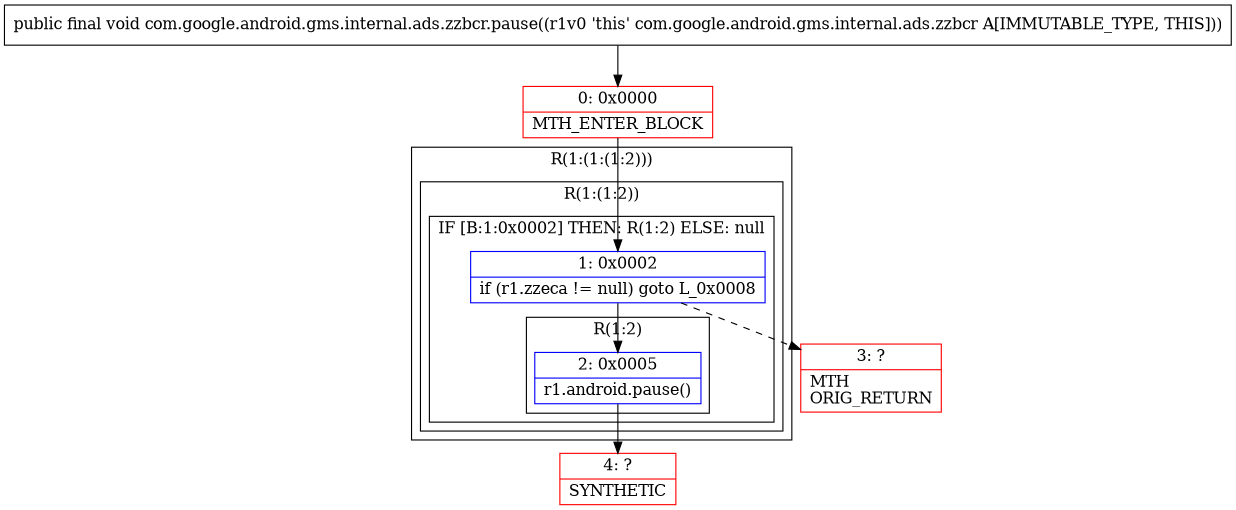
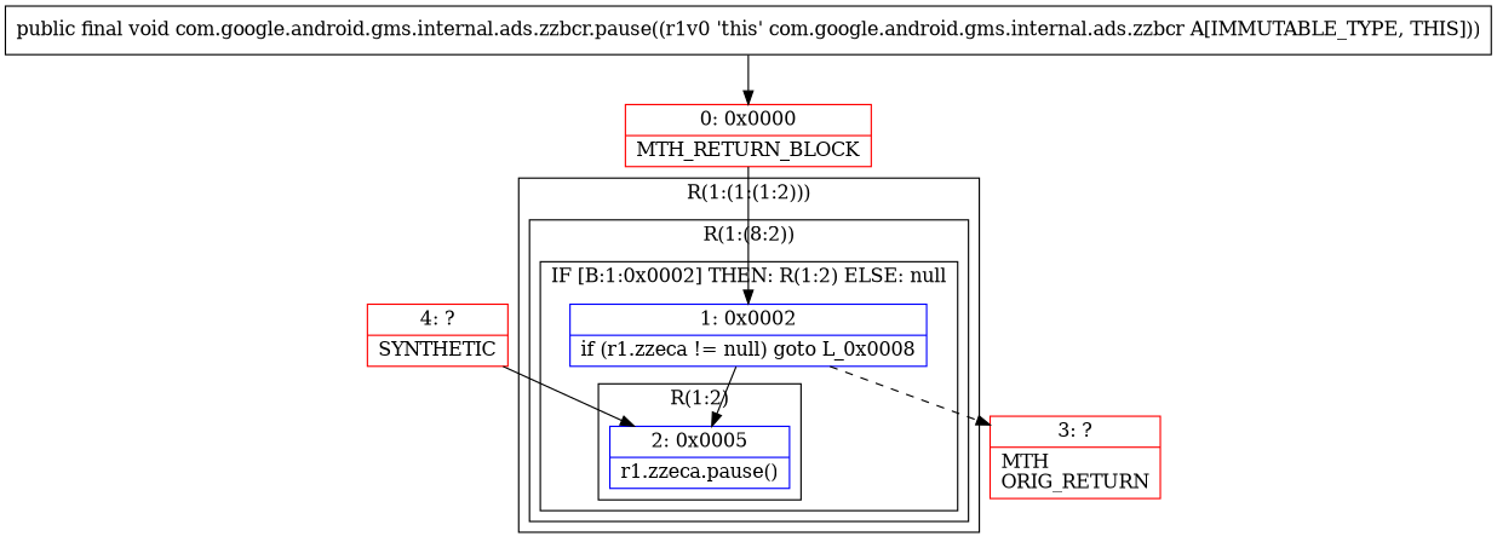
  digraph {
    node [color=red shape=record]
-   n1 [color=blue label="{2\:\ 0x0005|r1.android.pause()\l}"]
+   n1 [color=blue label="{2\:\ 0x0005|r1.zzeca.pause()\l}"]
    n2 [color=blue label="{1\:\ 0x0002|if (r1.zzeca != null) goto L_0x0008\l}"]
    n3 [label="{4\:\ ?|SYNTHETIC\l}"]
    n4 [label="{3\:\ ?|MTH\lORIG_RETURN\l}"]
-   n5 [label="{0\:\ 0x0000|MTH_ENTER_BLOCK\l}"]
+   n5 [label="{0\:\ 0x0000|MTH_RETURN_BLOCK\l}"]
    n6 [label="{public final void com.google.android.gms.internal.ads.zzbcr.pause((r1v0 'this' com.google.android.gms.internal.ads.zzbcr A[IMMUTABLE_TYPE, THIS])) }" color=""]
    subgraph cluster_1 {
      label="R(1:(1:(1:2)))"
      subgraph cluster_2 {
-       label="R(1:(1:2))"
+       label="R(1:(8:2))"
        subgraph cluster_3 {
          label="IF [B:1:0x0002] THEN: R(1:2) ELSE: null"
          n2
          subgraph cluster_4 {
            label="R(1:2)"
            n1
          }
        }
      }
    }
-   n1 -> n3
+   n3 -> n1
    n2 -> n1
    n2 -> n4 [style=dashed]
    n5 -> n2
    n6 -> n5
  }
